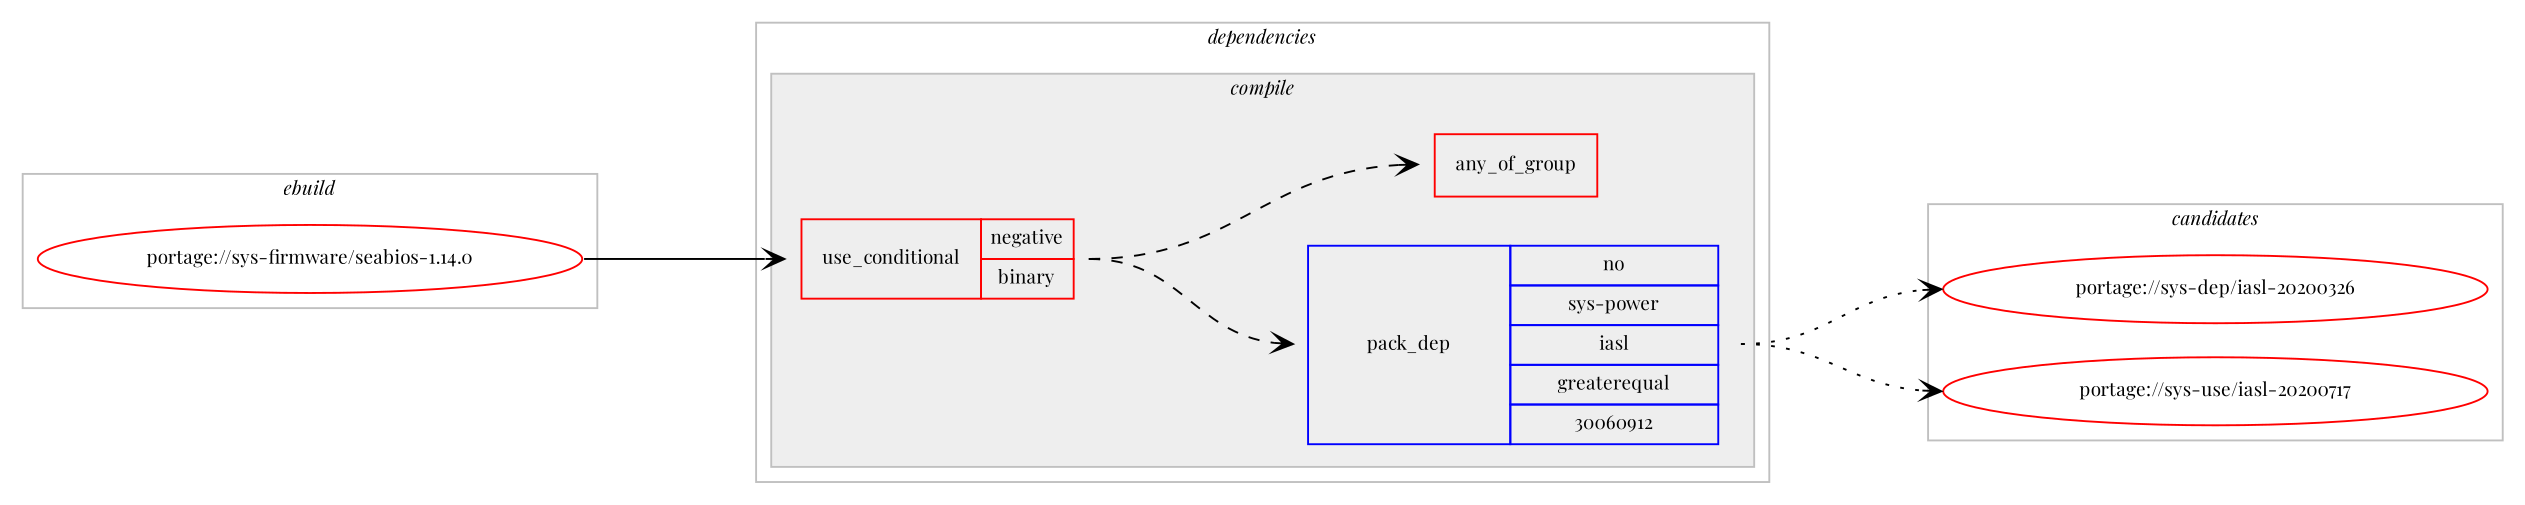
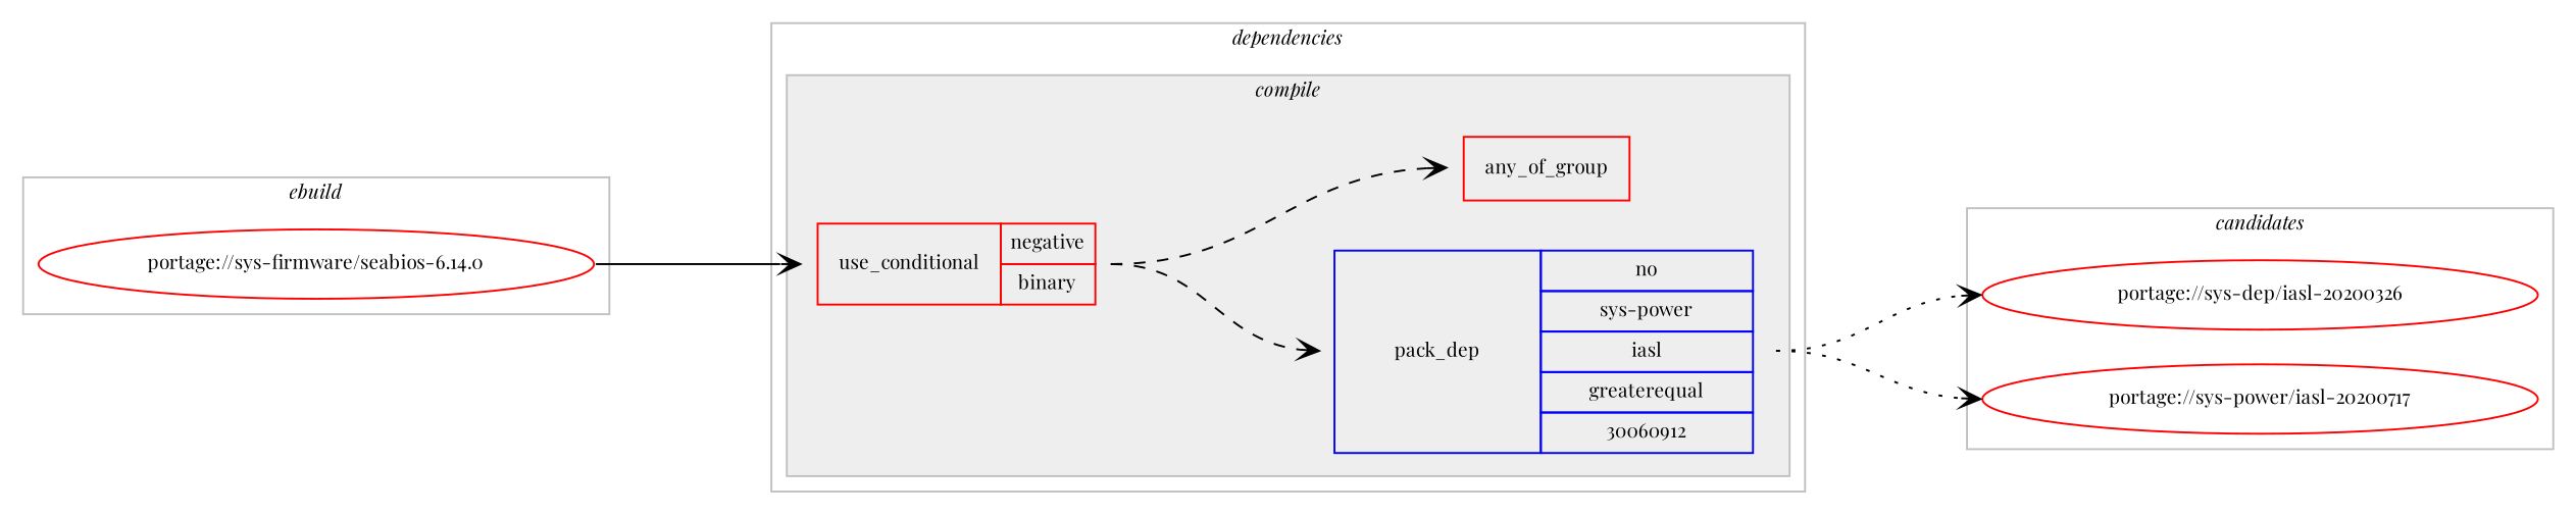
  digraph {
    compound=true
    concentrate=true
    fontname="Playfair Display"
    fontsize=10
    newrank=true
    rankdir=LR
    ranksep=1.5
    node [color=red fontname="Playfair Display" fontsize=10]
    edge [arrowhead=vee fontname="Playfair Display" headport=w style=dotted tailport=e weight=20]
-   n1 [label="portage://sys-firmware/seabios-1.14.0" width=4]
+   n1 [label="portage://sys-firmware/seabios-6.14.0" width=4]
    n2 [color=blue label=<<TABLE BORDER="0" CELLBORDER="1" CELLSPACING="0" CELLPADDING="4" WIDTH="220"><TR><TD ROWSPAN="6" CELLPADDING="30">pack_dep</TD></TR><TR><TD WIDTH="110">no</TD></TR><TR><TD>sys-power</TD></TR><TR><TD>iasl</TD></TR><TR><TD>greaterequal</TD></TR><TR><TD>30060912</TD></TR></TABLE>> shape=none]
    n3 [label=<<TABLE BORDER="0" CELLBORDER="1" CELLSPACING="0" CELLPADDING="4"><TR><TD CELLPADDING="10">any_of_group</TD></TR></TABLE>> shape=none]
    n4 [label=<<TABLE BORDER="0" CELLBORDER="1" CELLSPACING="0" CELLPADDING="4"><TR><TD ROWSPAN="3" CELLPADDING="10">use_conditional</TD></TR><TR><TD>negative</TD></TR><TR><TD>binary</TD></TR></TABLE>> shape=none]
    n5 [label="portage://sys-dep/iasl-20200326" width=4]
-   n6 [label="portage://sys-use/iasl-20200717" width=4]
+   n6 [label="portage://sys-power/iasl-20200717" width=4]
    subgraph cluster_1 {
      color=gray
      label=<<i>ebuild</i>>
      rank=same
      n1
    }
    subgraph cluster_2 {
      color=gray
      label=<<i>dependencies</i>>
      subgraph cluster_3 {
        color=gray
        fillcolor="#eeeeee"
        label=<<i>compile</i>>
        style=filled
        subgraph sub_4 {
          color=gray
          fillcolor="#eeeeee"
          label=<<i>compile</i>>
          style=filled
          n4
          subgraph sub_5 {
            color=gray
            fillcolor="#eeeeee"
            label=<<i>compile</i>>
            style=filled
            n2
          }
          subgraph sub_6 {
            color=gray
            fillcolor="#eeeeee"
            label=<<i>compile</i>>
            style=filled
            n3
          }
        }
      }
      subgraph cluster_7 {
        color=gray
        fillcolor="#eeeeee"
        label=<<i>compile and run</i>>
        style=filled
      }
      subgraph cluster_8 {
        color=gray
        fillcolor="#eeeeee"
        label=<<i>run</i>>
        style=filled
      }
    }
    subgraph cluster_9 {
      color=gray
      label=<<i>candidates</i>>
      rank=same
      subgraph sub_10 {
        color=black
        label=<<i>candidates</i>>
        nodesep=1
        rank=same
        n5
        n6
      }
    }
    n1 -> n4 [style=solid]
    n2 -> n5 [weight=100]
    n2 -> n6 [weight=100]
    n4 -> n2 [style=dashed]
    n4 -> n3 [style=dashed]
  }
